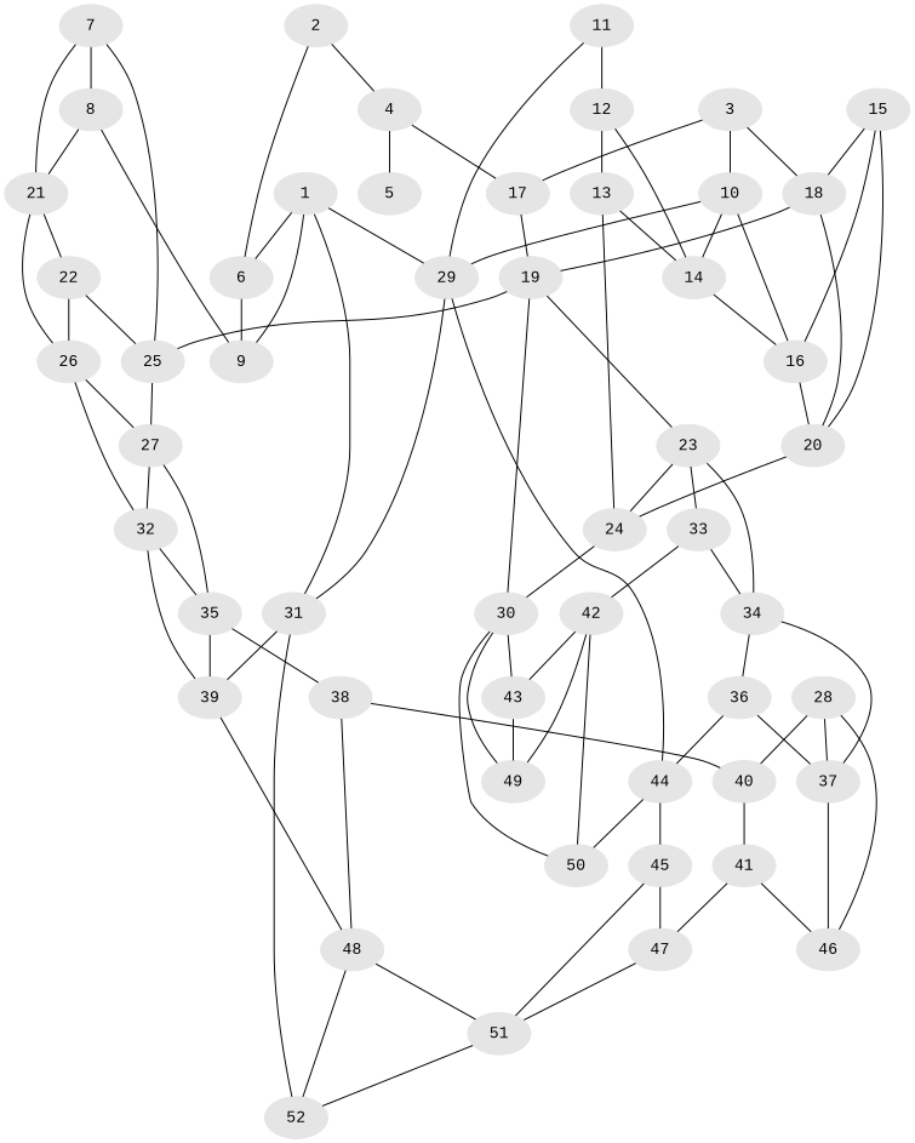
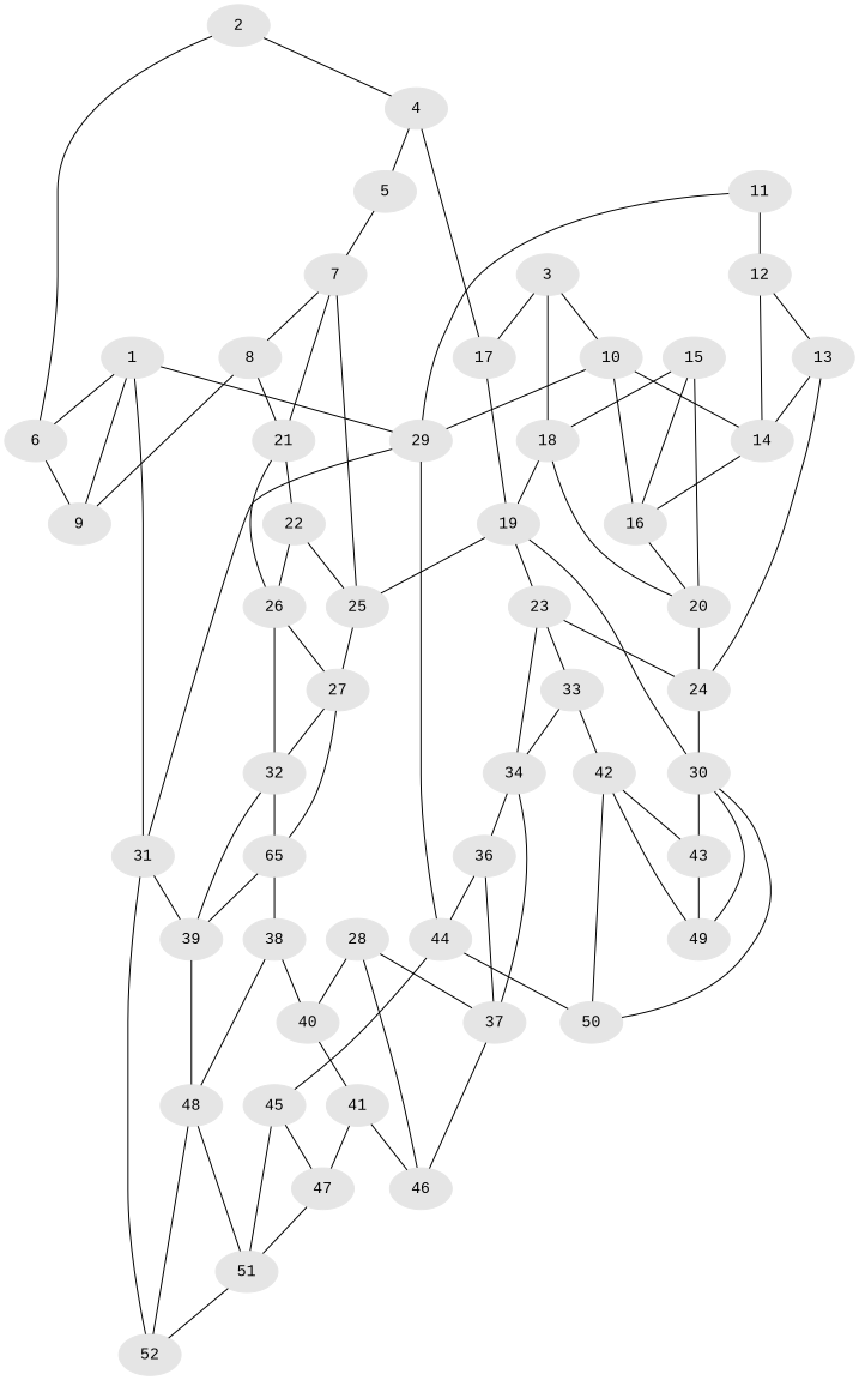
  graph {
    fontname="Liberation Mono"
    node [color=gray90 fontname="Liberation Mono" style=filled]
    edge [fontname="Liberation Mono" weight=1.0]
    1
    6
    9
    29
    31
    44
    39
    52
    2
    4
    17
    5
    3
    10
    18
    14
    16
    19
    20
    7
    8
    21
    25
    22
    26
    27
    11
    12
    13
    24
    30
    15
    23
    33
    34
    32
    42
    37
    36
    43
    49
    50
-   35
+   35 [label=65]
    38
    28
    40
    46
    41
    45
    48
    51
    47
    1 -- 6
    1 -- 9
    1 -- 29
    1 -- 31
    6 -- 9
    29 -- 31
    29 -- 44
    31 -- 39
    31 -- 52 [weight=2.0]
    44 -- 50
    44 -- 45
    39 -- 48
    2 -- 6
    2 -- 4
    4 -- 17 [weight=2.0]
    4 -- 5
    17 -- 19
+   5 -- 7
    3 -- 17
    3 -- 10
    3 -- 18
    10 -- 29
    10 -- 14
    10 -- 16
    18 -- 19
    18 -- 20
    14 -- 16
    16 -- 20
    19 -- 25
    19 -- 30
    19 -- 23
    20 -- 24
    7 -- 8
    7 -- 21
    7 -- 25
    8 -- 9
    8 -- 21
    21 -- 22
    21 -- 26
    25 -- 27
    22 -- 25
    22 -- 26
    26 -- 27
    26 -- 32
    27 -- 32
    27 -- 35
    11 -- 29
    11 -- 12 [weight=2.0]
    12 -- 14
    12 -- 13
    13 -- 14
    13 -- 24
    24 -- 30
    30 -- 43
    30 -- 49
    30 -- 50
    15 -- 18
    15 -- 16
    15 -- 20
    23 -- 24
    23 -- 33
    23 -- 34
    33 -- 34
    33 -- 42 [weight=2.0]
    34 -- 37
    34 -- 36
    32 -- 39
    32 -- 35
    42 -- 43 [weight=2.0]
    42 -- 49
    42 -- 50
    37 -- 46
    36 -- 44
    36 -- 37
    43 -- 49
    35 -- 39
    35 -- 38
    38 -- 40 [weight=2.0]
    38 -- 48
    28 -- 37
    28 -- 40
    28 -- 46
    40 -- 41
    41 -- 46
    41 -- 47
    45 -- 51
    45 -- 47
    48 -- 52
    48 -- 51
    51 -- 52
    47 -- 51
  }
